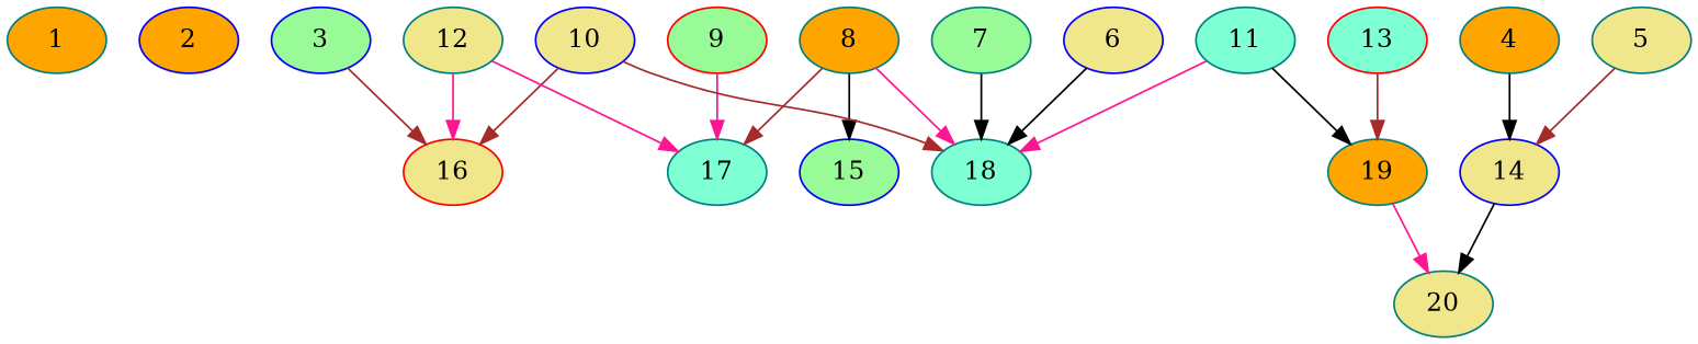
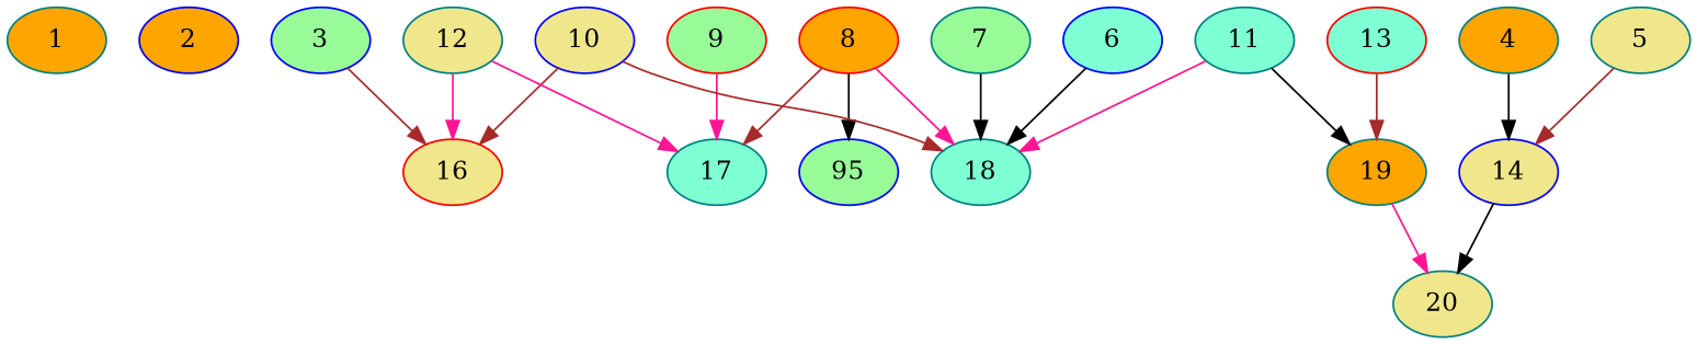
  digraph {
    node [alpha=0.19 color=teal fillcolor=khaki style=filled]
    edge [color=brown]
    1 [alpha=0.17 expect_size=31899648 fillcolor=orange]
    2 [alpha=0.03 color=blue expect_size=36698112 fillcolor=orange]
    3 [alpha=0.14 color=blue expect_size=40311808 fillcolor=palegreen]
    16 [alpha=0.11 color=red expect_size=25715712]
    4 [alpha=0.06 expect_size=39040000 fillcolor=orange]
    14 [alpha=0.17 color=blue expect_size=14878720]
    20 [alpha=0.03 expect_size=25096192]
    5 [expect_size=20902912]
-   6 [alpha=0.14 color=blue expect_size=30526464]
+   6 [alpha=0.14 color=blue expect_size=30526464 fillcolor=aquamarine]
    18 [alpha=0.14 expect_size=38761472 fillcolor=aquamarine]
    7 [alpha=0.12 expect_size=47947776 fillcolor=palegreen]
-   8 [expect_size=13631488 fillcolor=orange]
-   15 [alpha=0.09 color=blue expect_size=28283904 fillcolor=palegreen]
+   8 [color=red expect_size=13631488 fillcolor=orange]
+   15 [alpha=0.09 color=blue expect_size=28283904 fillcolor=palegreen label=95]
    17 [alpha=0.09 expect_size=11152384 fillcolor=aquamarine]
    9 [alpha=0.16 color=red expect_size=37610496 fillcolor=palegreen]
    19 [alpha=0.20 expect_size=35635200 fillcolor=orange]
    10 [color=blue expect_size=14337024]
    11 [expect_size=27559936 fillcolor=aquamarine]
    12 [alpha=0.13 expect_size=21355520]
    13 [alpha=0.13 color=red expect_size=29437952 fillcolor=aquamarine]
    3 -> 16
    4 -> 14 [color=black]
    14 -> 20 [color=black]
    5 -> 14
    6 -> 18 [color=black]
    7 -> 18 [color=black]
    8 -> 18 [color=deeppink]
    8 -> 15 [color=black]
    8 -> 17
    9 -> 17 [color=deeppink]
    19 -> 20 [color=deeppink]
    10 -> 16
    10 -> 18
    11 -> 18 [color=deeppink]
    11 -> 19 [color=black]
    12 -> 16 [color=deeppink]
    12 -> 17 [color=deeppink]
    13 -> 19
  }
